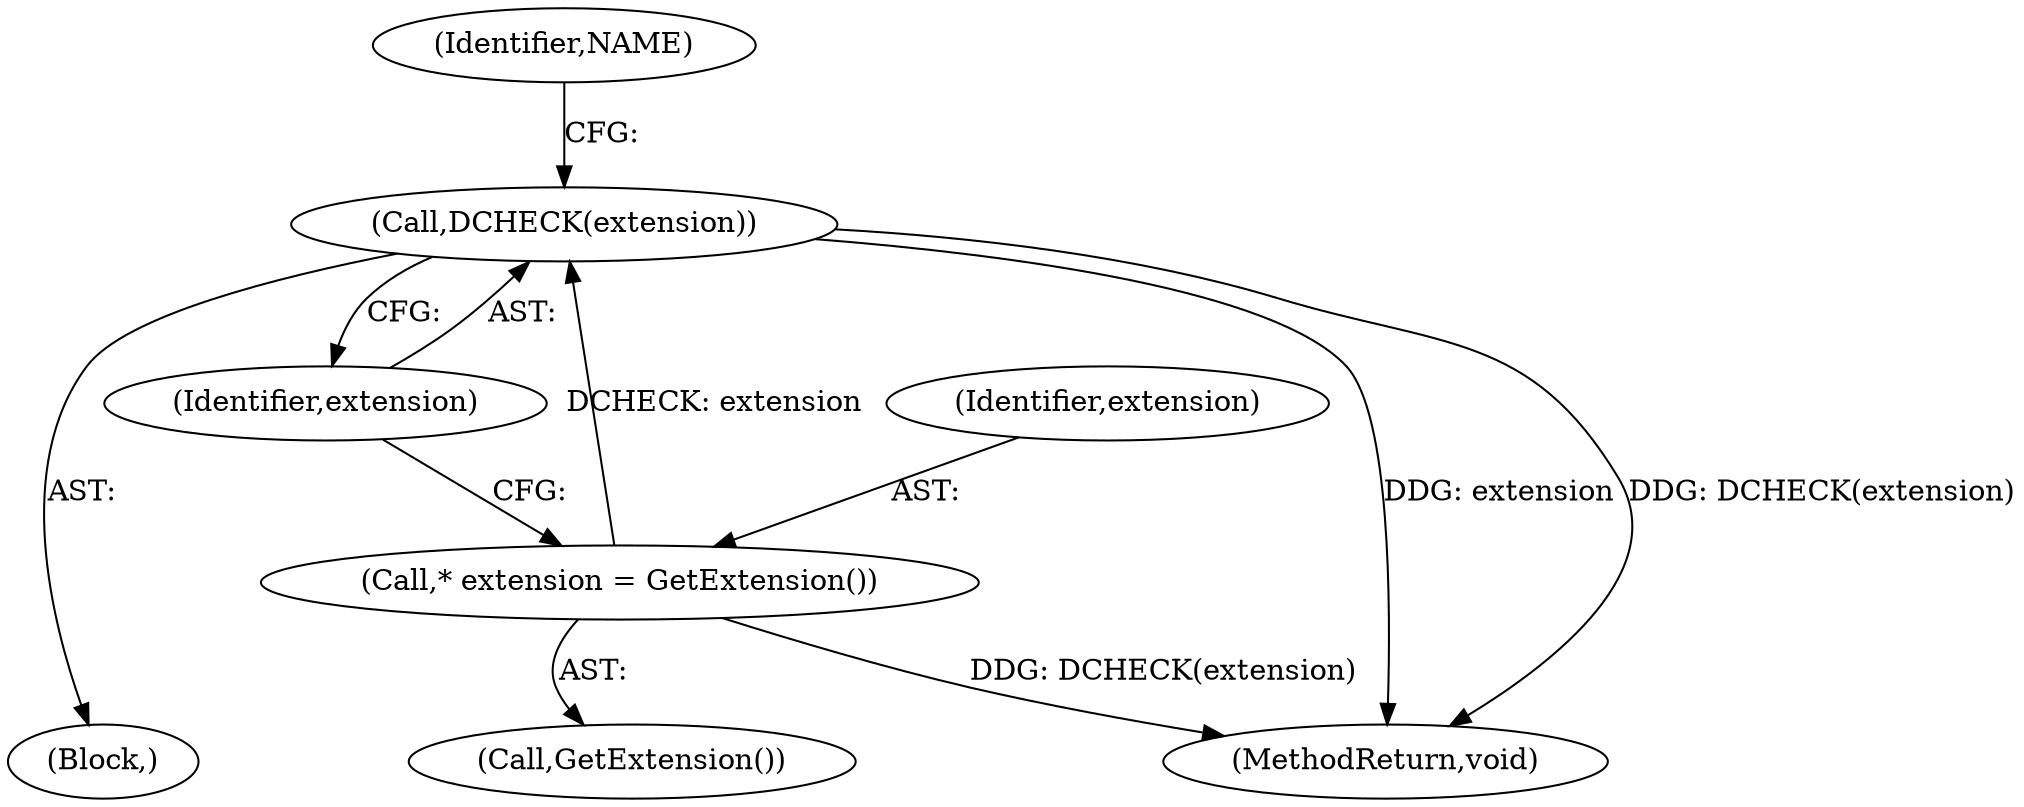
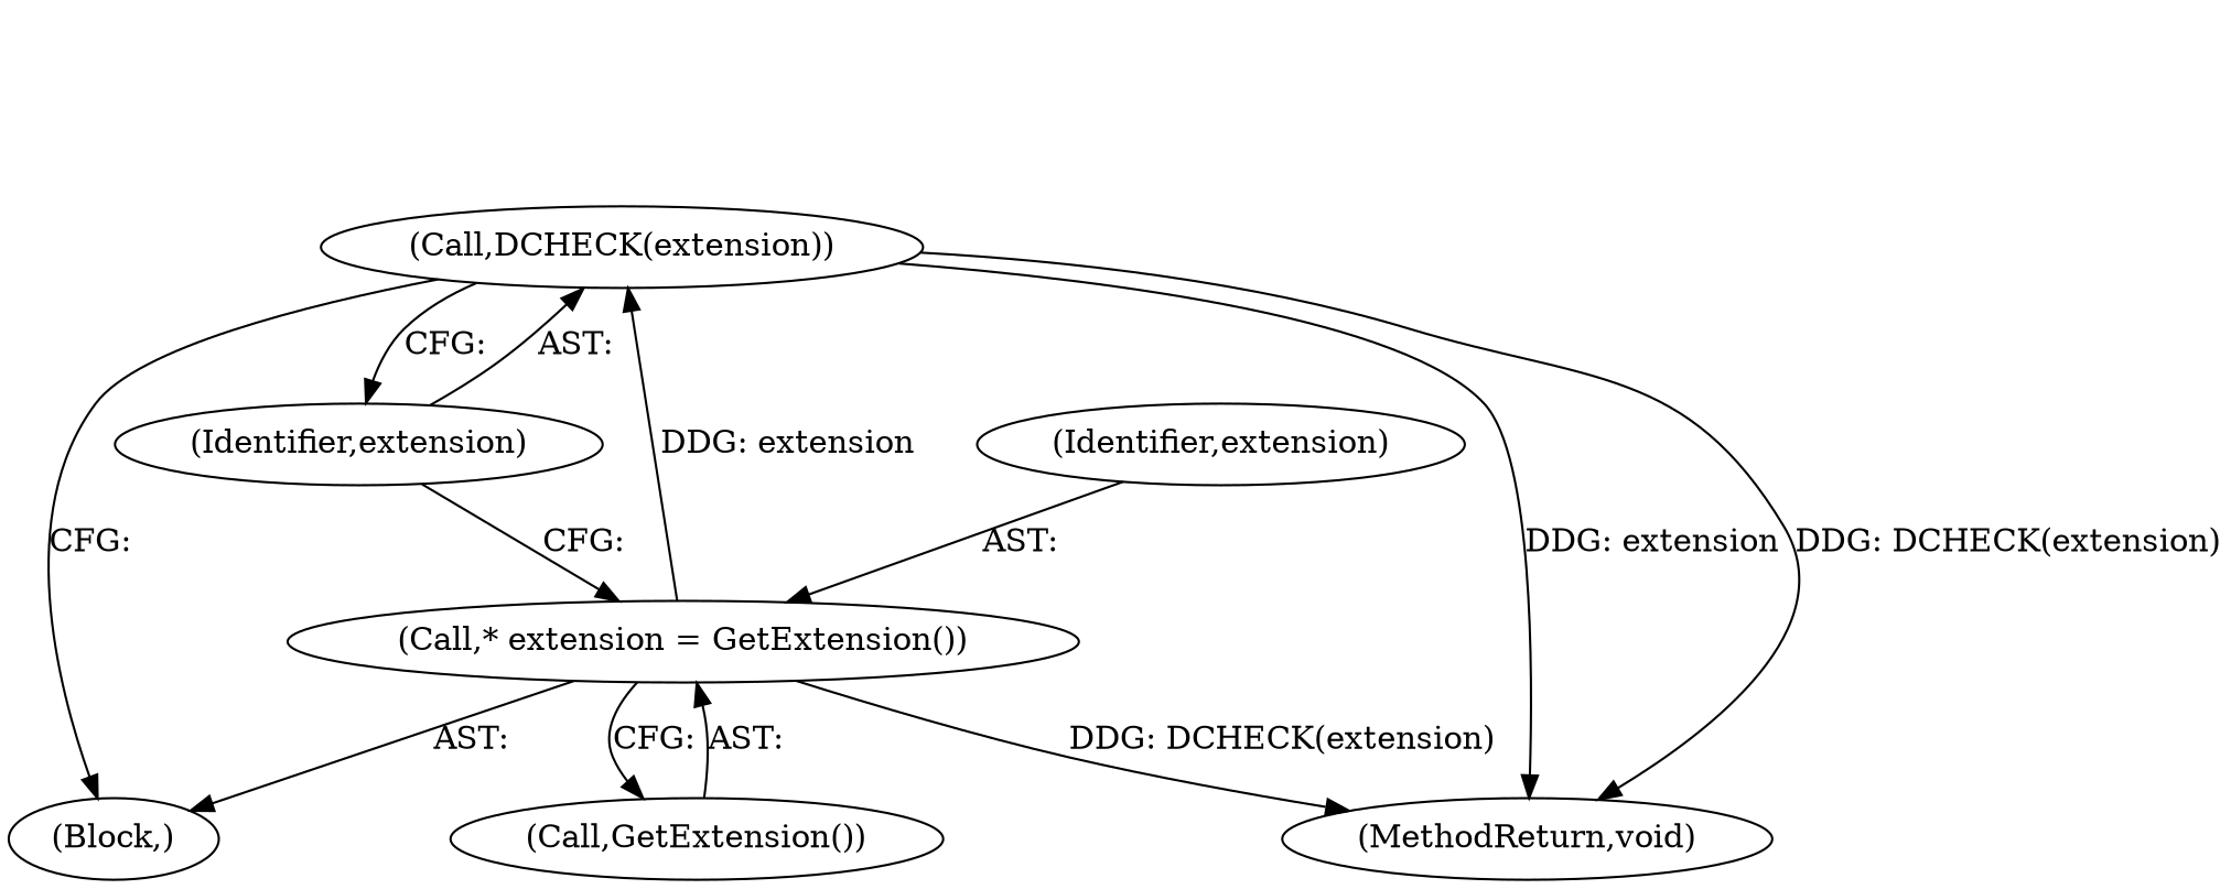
  digraph {
    n1 [label="(Call,DCHECK(extension))"]
    n2 [label="(Block,)"]
    n3 [label="(MethodReturn,void)"]
    n4 [label="(Identifier,extension)"]
    n5 [label="(Call,* extension = GetExtension())"]
    n6 [label="(Call,GetExtension())"]
-   n7 [label="(Identifier,NAME)"]
    n8 [label="(Identifier,extension)"]
-   n1 -> n2 [label="AST: "]
+   n1 -> n2 [label="CFG: "]
    n1 -> n3 [label="DDG: extension"]
    n1 -> n3 [label="DDG: DCHECK(extension)"]
    n1 -> n4 [label="CFG: "]
    n4 -> n1 [label="AST: "]
    n4 -> n5 [label="CFG: "]
-   n5 -> n1 [label="DCHECK: extension"]
+   n5 -> n1 [label="DDG: extension"]
+   n5 -> n2 [label="AST: "]
    n5 -> n3 [label="DDG: DCHECK(extension)"]
-   n5 -> n6 [label="AST: "]
-   n7 -> n1 [label="CFG: "]
+   n5 -> n6 [label="CFG: "]
+   n6 -> n5 [label="AST: "]
    n8 -> n5 [label="AST: "]
  }
